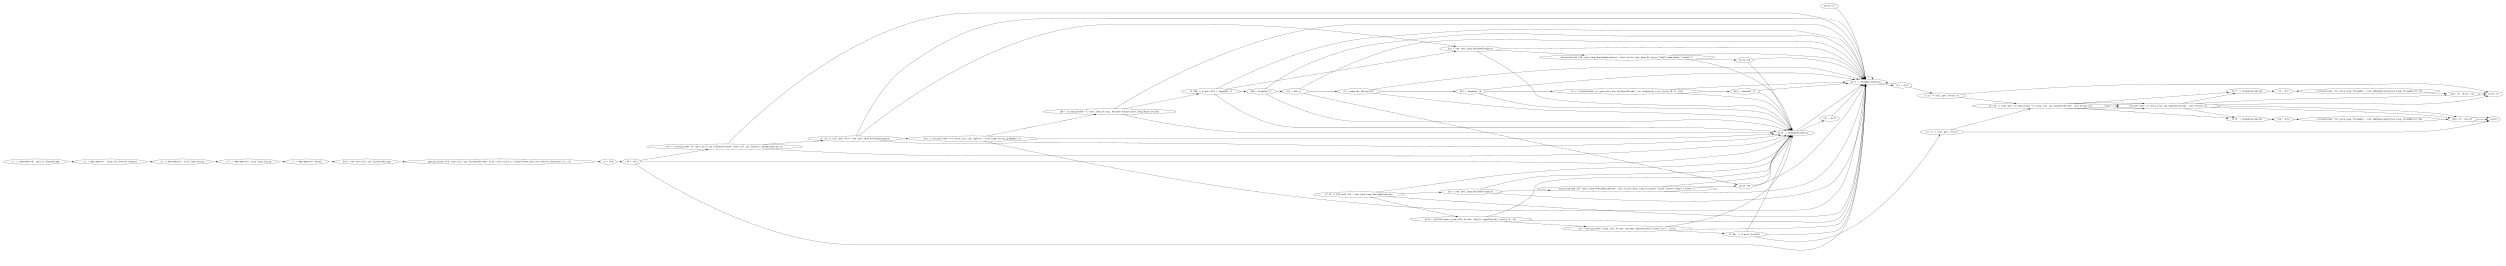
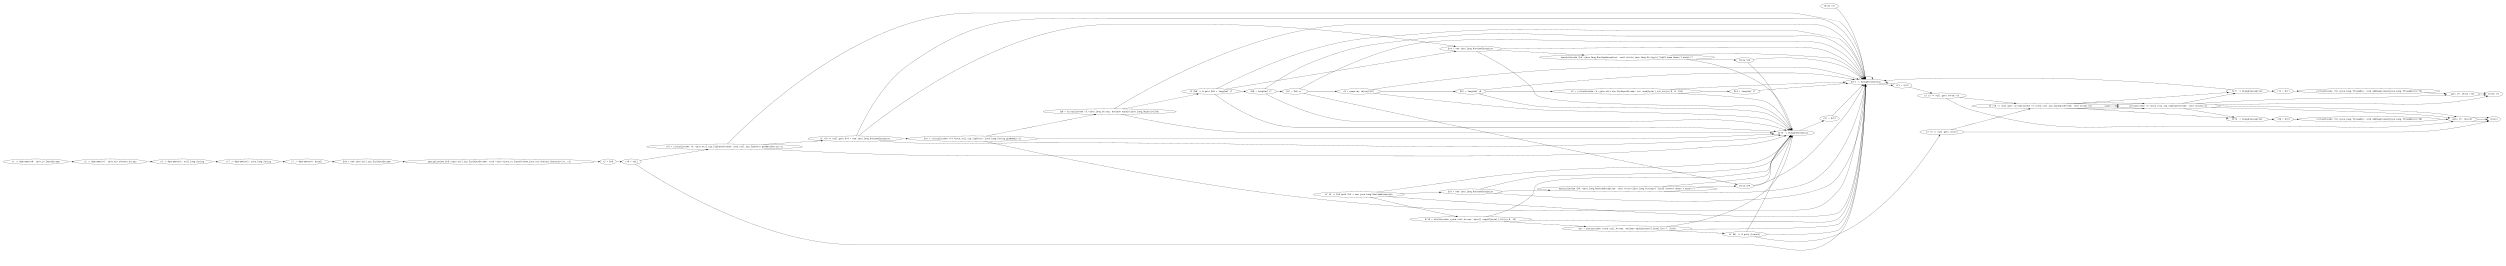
  digraph {
    fontname="Roboto Mono"
    rankdir=LR
    node [fontname="Roboto Mono"]
    edge [fontname="Roboto Mono"]
    "r1 := @parameter0: java.io.InputStream"
-   "r2 := @parameter1: java.nio.charset.Charset"
+   "r2 := @parameter1: java.nio.charset.Charset" [label="r2 := @parameter1: java.nio.charset.Arrays"]
    n3 [label="r5 := @parameter2: null.lang.String"]
    "r17 := @parameter3: java.lang.String"
    "r7 := @parameter4: byte[]"
    "$r0 = new java.util.zip.ZipInputStream"
    "specialinvoke $r0.<java.util.zip.ZipInputStream: void <init>(java.io.InputStream,java.nio.charset.Charset)>(r1, r2)"
    "r3 = $r0"
    "r18 = null"
    "r19 = virtualinvoke r3.<java.util.zip.ZipInputStream: java.util.zip.ZipEntry getNextEntry()>()"
    "$r15 := @caughtexception"
    "$r14 := @caughtexception"
    "if r19 == null goto $r4 = new java.lang.RuntimeException"
    "r21 = $r15"
    "r13 = $r14"
    "$r6 = virtualinvoke r19.<java.util.zip.ZipEntry: java.lang.String getName()>()"
    "$r4 = new java.lang.RuntimeException"
    "$z0 = virtualinvoke r5.<java.lang.String: boolean equals(java.lang.Object)>($r6)"
    "specialinvoke $r4.<java.lang.RuntimeException: void <init>(java.lang.String)>(\"ZipIS name doesn\'t match!\")"
    "if $z0 != 0 goto $i0 = lengthof r7"
    "$i0 = lengthof r7"
    "$i1 = $i0 << 1"
    "throw $r4"
    "r8 = newarray (byte)[$i1]"
    "throw $r9"
    "$i2 = lengthof r8"
    "i3 = virtualinvoke r3.<java.util.zip.ZipInputStream: int read(byte[],int,int)>(r8, 0, $i2)"
    "$i4 = lengthof r7"
    "if i3 != $i4 goto $r9 = new java.lang.RuntimeException"
    "$r10 = staticinvoke <java.util.Arrays: byte[] copyOf(byte[],int)>(r8, i3)"
    "$r9 = new java.lang.RuntimeException"
    "$z1 = staticinvoke <java.util.Arrays: boolean equals(byte[],byte[])>(r7, $r10)"
    "specialinvoke $r9.<java.lang.RuntimeException: void <init>(java.lang.String)>(\"ZipIS content doesn\'t match!\")"
    "if $z1 != 0 goto (branch)"
    "if r3 == null goto return"
    "if r18 == null goto virtualinvoke r3.<java.util.zip.ZipInputStream: void close()>()"
    return
    "virtualinvoke r3.<java.util.zip.ZipInputStream: void close()>()"
    "$r16 := @caughtexception"
    "$r11 := @caughtexception"
    "goto [?= return]"
    "goto [?= throw r13]"
    "throw r13"
    "r20 = $r16"
    "r12 = $r11"
    "virtualinvoke r18.<java.lang.Throwable: void addSuppressed(java.lang.Throwable)>(r20)"
    "throw r21"
    "if r3 == null goto throw r13"
    "virtualinvoke r18.<java.lang.Throwable: void addSuppressed(java.lang.Throwable)>(r12)"
    "r1 := @parameter0: java.io.InputStream" -> "r2 := @parameter1: java.nio.charset.Charset"
    "r2 := @parameter1: java.nio.charset.Charset" -> n3
    n3 -> "r17 := @parameter3: java.lang.String"
    "r17 := @parameter3: java.lang.String" -> "r7 := @parameter4: byte[]"
    "r7 := @parameter4: byte[]" -> "$r0 = new java.util.zip.ZipInputStream"
    "$r0 = new java.util.zip.ZipInputStream" -> "specialinvoke $r0.<java.util.zip.ZipInputStream: void <init>(java.io.InputStream,java.nio.charset.Charset)>(r1, r2)"
    "specialinvoke $r0.<java.util.zip.ZipInputStream: void <init>(java.io.InputStream,java.nio.charset.Charset)>(r1, r2)" -> "r3 = $r0"
    "r3 = $r0" -> "r18 = null"
    "r18 = null" -> "r19 = virtualinvoke r3.<java.util.zip.ZipInputStream: java.util.zip.ZipEntry getNextEntry()>()"
-   "r18 = null" -> "$r15 := @caughtexception"
    "r18 = null" -> "$r14 := @caughtexception"
    "r19 = virtualinvoke r3.<java.util.zip.ZipInputStream: java.util.zip.ZipEntry getNextEntry()>()" -> "$r15 := @caughtexception"
    "r19 = virtualinvoke r3.<java.util.zip.ZipInputStream: java.util.zip.ZipEntry getNextEntry()>()" -> "$r14 := @caughtexception"
    "r19 = virtualinvoke r3.<java.util.zip.ZipInputStream: java.util.zip.ZipEntry getNextEntry()>()" -> "if r19 == null goto $r4 = new java.lang.RuntimeException"
-   "$r15 := @caughtexception" -> "$r14 := @caughtexception"
+   "$r11 := @caughtexception" -> "$r14 := @caughtexception"
    "$r15 := @caughtexception" -> "r21 = $r15"
    "$r14 := @caughtexception" -> "$r14 := @caughtexception"
    "$r14 := @caughtexception" -> "r13 = $r14"
    "if r19 == null goto $r4 = new java.lang.RuntimeException" -> "$r15 := @caughtexception"
    "if r19 == null goto $r4 = new java.lang.RuntimeException" -> "$r14 := @caughtexception"
    "if r19 == null goto $r4 = new java.lang.RuntimeException" -> "$r6 = virtualinvoke r19.<java.util.zip.ZipEntry: java.lang.String getName()>()"
    "if r19 == null goto $r4 = new java.lang.RuntimeException" -> "$r4 = new java.lang.RuntimeException"
    "r21 = $r15" -> "$r14 := @caughtexception"
    "r13 = $r14" -> "$r14 := @caughtexception"
    "r13 = $r14" -> "if r3 == null goto throw r13"
    "$r6 = virtualinvoke r19.<java.util.zip.ZipEntry: java.lang.String getName()>()" -> "$r15 := @caughtexception"
    "$r6 = virtualinvoke r19.<java.util.zip.ZipEntry: java.lang.String getName()>()" -> "$r14 := @caughtexception"
    "$r6 = virtualinvoke r19.<java.util.zip.ZipEntry: java.lang.String getName()>()" -> "$z0 = virtualinvoke r5.<java.lang.String: boolean equals(java.lang.Object)>($r6)"
    "$r4 = new java.lang.RuntimeException" -> "$r15 := @caughtexception"
    "$r4 = new java.lang.RuntimeException" -> "$r14 := @caughtexception"
    "$r4 = new java.lang.RuntimeException" -> "specialinvoke $r4.<java.lang.RuntimeException: void <init>(java.lang.String)>(\"ZipIS name doesn\'t match!\")"
    "$z0 = virtualinvoke r5.<java.lang.String: boolean equals(java.lang.Object)>($r6)" -> "$r15 := @caughtexception"
    "$z0 = virtualinvoke r5.<java.lang.String: boolean equals(java.lang.Object)>($r6)" -> "$r14 := @caughtexception"
    "$z0 = virtualinvoke r5.<java.lang.String: boolean equals(java.lang.Object)>($r6)" -> "if $z0 != 0 goto $i0 = lengthof r7"
    "specialinvoke $r4.<java.lang.RuntimeException: void <init>(java.lang.String)>(\"ZipIS name doesn\'t match!\")" -> "$r15 := @caughtexception"
    "specialinvoke $r4.<java.lang.RuntimeException: void <init>(java.lang.String)>(\"ZipIS name doesn\'t match!\")" -> "$r14 := @caughtexception"
    "specialinvoke $r4.<java.lang.RuntimeException: void <init>(java.lang.String)>(\"ZipIS name doesn\'t match!\")" -> "throw $r4"
    "if $z0 != 0 goto $i0 = lengthof r7" -> "$r15 := @caughtexception"
    "if $z0 != 0 goto $i0 = lengthof r7" -> "$r14 := @caughtexception"
    "if $z0 != 0 goto $i0 = lengthof r7" -> "$r4 = new java.lang.RuntimeException"
    "if $z0 != 0 goto $i0 = lengthof r7" -> "$i0 = lengthof r7"
    "$i0 = lengthof r7" -> "$r15 := @caughtexception"
    "$i0 = lengthof r7" -> "$r14 := @caughtexception"
    "$i0 = lengthof r7" -> "$i1 = $i0 << 1"
    "$i1 = $i0 << 1" -> "$r14 := @caughtexception"
    "$i1 = $i0 << 1" -> "r8 = newarray (byte)[$i1]"
    "$i1 = $i0 << 1" -> "throw $r9"
    "throw $r4" -> "$r15 := @caughtexception"
    "throw $r4" -> "$r14 := @caughtexception"
    "r8 = newarray (byte)[$i1]" -> "$r15 := @caughtexception"
    "r8 = newarray (byte)[$i1]" -> "$r14 := @caughtexception"
    "r8 = newarray (byte)[$i1]" -> "$i2 = lengthof r8"
    "throw $r9" -> "$r15 := @caughtexception"
    "throw $r9" -> "$r14 := @caughtexception"
    "$i2 = lengthof r8" -> "$r15 := @caughtexception"
    "$i2 = lengthof r8" -> "$r14 := @caughtexception"
    "$i2 = lengthof r8" -> "i3 = virtualinvoke r3.<java.util.zip.ZipInputStream: int read(byte[],int,int)>(r8, 0, $i2)"
    "i3 = virtualinvoke r3.<java.util.zip.ZipInputStream: int read(byte[],int,int)>(r8, 0, $i2)" -> "$r15 := @caughtexception"
    "i3 = virtualinvoke r3.<java.util.zip.ZipInputStream: int read(byte[],int,int)>(r8, 0, $i2)" -> "$r14 := @caughtexception"
    "i3 = virtualinvoke r3.<java.util.zip.ZipInputStream: int read(byte[],int,int)>(r8, 0, $i2)" -> "$i4 = lengthof r7"
-   "$i4 = lengthof r7" -> "$r15 := @caughtexception"
    "$i4 = lengthof r7" -> "$r14 := @caughtexception"
    "if i3 != $i4 goto $r9 = new java.lang.RuntimeException" -> "$r15 := @caughtexception"
    "if i3 != $i4 goto $r9 = new java.lang.RuntimeException" -> "$r14 := @caughtexception"
    "if i3 != $i4 goto $r9 = new java.lang.RuntimeException" -> "$r10 = staticinvoke <java.util.Arrays: byte[] copyOf(byte[],int)>(r8, i3)"
    "if i3 != $i4 goto $r9 = new java.lang.RuntimeException" -> "$r9 = new java.lang.RuntimeException"
    "$r10 = staticinvoke <java.util.Arrays: byte[] copyOf(byte[],int)>(r8, i3)" -> "$r15 := @caughtexception"
    "$r10 = staticinvoke <java.util.Arrays: byte[] copyOf(byte[],int)>(r8, i3)" -> "$r14 := @caughtexception"
    "$r10 = staticinvoke <java.util.Arrays: byte[] copyOf(byte[],int)>(r8, i3)" -> "$z1 = staticinvoke <java.util.Arrays: boolean equals(byte[],byte[])>(r7, $r10)"
    "$r9 = new java.lang.RuntimeException" -> "$r15 := @caughtexception"
    "$r9 = new java.lang.RuntimeException" -> "$r14 := @caughtexception"
    "$r9 = new java.lang.RuntimeException" -> "specialinvoke $r9.<java.lang.RuntimeException: void <init>(java.lang.String)>(\"ZipIS content doesn\'t match!\")"
    "$z1 = staticinvoke <java.util.Arrays: boolean equals(byte[],byte[])>(r7, $r10)" -> "$r15 := @caughtexception"
    "$z1 = staticinvoke <java.util.Arrays: boolean equals(byte[],byte[])>(r7, $r10)" -> "$r14 := @caughtexception"
    "$z1 = staticinvoke <java.util.Arrays: boolean equals(byte[],byte[])>(r7, $r10)" -> "if $z1 != 0 goto (branch)"
    "specialinvoke $r9.<java.lang.RuntimeException: void <init>(java.lang.String)>(\"ZipIS content doesn\'t match!\")" -> "$r15 := @caughtexception"
    "specialinvoke $r9.<java.lang.RuntimeException: void <init>(java.lang.String)>(\"ZipIS content doesn\'t match!\")" -> "$r14 := @caughtexception"
    "specialinvoke $r9.<java.lang.RuntimeException: void <init>(java.lang.String)>(\"ZipIS content doesn\'t match!\")" -> "throw $r9"
    "if $z1 != 0 goto (branch)" -> "$r15 := @caughtexception"
    "if $z1 != 0 goto (branch)" -> "$r14 := @caughtexception"
    "if $z1 != 0 goto (branch)" -> "if r3 == null goto return"
    "if r3 == null goto return" -> "if r18 == null goto virtualinvoke r3.<java.util.zip.ZipInputStream: void close()>()"
    "if r3 == null goto return" -> return
    "if r18 == null goto virtualinvoke r3.<java.util.zip.ZipInputStream: void close()>()" -> "virtualinvoke r3.<java.util.zip.ZipInputStream: void close()>()"
    "if r18 == null goto virtualinvoke r3.<java.util.zip.ZipInputStream: void close()>()" -> "virtualinvoke r3.<java.util.zip.ZipInputStream: void close()>()"
    "if r18 == null goto virtualinvoke r3.<java.util.zip.ZipInputStream: void close()>()" -> "virtualinvoke r3.<java.util.zip.ZipInputStream: void close()>()"
    "if r18 == null goto virtualinvoke r3.<java.util.zip.ZipInputStream: void close()>()" -> "virtualinvoke r3.<java.util.zip.ZipInputStream: void close()>()"
    "if r18 == null goto virtualinvoke r3.<java.util.zip.ZipInputStream: void close()>()" -> "$r16 := @caughtexception"
    "if r18 == null goto virtualinvoke r3.<java.util.zip.ZipInputStream: void close()>()" -> "$r11 := @caughtexception"
    "virtualinvoke r3.<java.util.zip.ZipInputStream: void close()>()" -> "$r16 := @caughtexception"
    "virtualinvoke r3.<java.util.zip.ZipInputStream: void close()>()" -> "$r11 := @caughtexception"
    "virtualinvoke r3.<java.util.zip.ZipInputStream: void close()>()" -> "goto [?= return]"
    "virtualinvoke r3.<java.util.zip.ZipInputStream: void close()>()" -> "goto [?= return]"
    "virtualinvoke r3.<java.util.zip.ZipInputStream: void close()>()" -> "goto [?= throw r13]"
    "virtualinvoke r3.<java.util.zip.ZipInputStream: void close()>()" -> "throw r13"
    "$r16 := @caughtexception" -> "r20 = $r16"
    "$r11 := @caughtexception" -> "r12 = $r11"
    "goto [?= return]" -> return
    "goto [?= return]" -> return
    "goto [?= return]" -> return
    "goto [?= throw r13]" -> "throw r13"
    "goto [?= throw r13]" -> "throw r13"
    "r20 = $r16" -> "virtualinvoke r18.<java.lang.Throwable: void addSuppressed(java.lang.Throwable)>(r20)"
    "r12 = $r11" -> "virtualinvoke r18.<java.lang.Throwable: void addSuppressed(java.lang.Throwable)>(r12)"
    "virtualinvoke r18.<java.lang.Throwable: void addSuppressed(java.lang.Throwable)>(r20)" -> "goto [?= return]"
    "throw r21" -> "$r14 := @caughtexception"
    "if r3 == null goto throw r13" -> "if r18 == null goto virtualinvoke r3.<java.util.zip.ZipInputStream: void close()>()"
-   "if r3 == null goto throw r13" -> "throw r13"
+   "if r3 == null goto throw r13" -> "goto [?= return]"
    "virtualinvoke r18.<java.lang.Throwable: void addSuppressed(java.lang.Throwable)>(r12)" -> "goto [?= throw r13]"
  }
